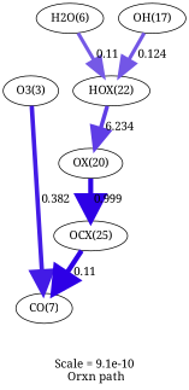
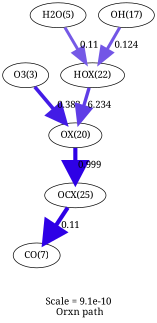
  digraph {
    fontname="Noto Serif"
    label="Scale = 9.1e-10\l Orxn path"
    node [fontname="Noto Serif"]
    edge [arrowsize=3 color="0.7, 1.5, 0.9" fontname="Noto Serif" style="setlinewidth(6)"]
    n1 [label="O3(3)"]
    n2 [label="OX(20)"]
    n3 [label="OCX(25)"]
    n4 [label="CO(7)"]
    n5 [label="HOX(22)"]
-   n6 [label="H2O(6)"]
+   n6 [label="H2O(5)"]
    n7 [label="OH(17)"]
-   n1 -> n4 [arrowsize=2.64 color="0.7, 0.882, 0.9" label=" 0.382" style="setlinewidth(5.27)"]
+   n1 -> n2 [arrowsize=2.64 color="0.7, 0.882, 0.9" label=" 0.382" style="setlinewidth(5.27)"]
    n2 -> n3 [label=" 0.999"]
    n3 -> n4 [label=" 0.11"]
    n5 -> n2 [arrowsize=2.45 color="0.7, 0.734, 0.9" label=" 6.234" style="setlinewidth(4.9)"]
    n6 -> n5 [arrowsize=2.17 color="0.7, 0.61, 0.9" label=" 0.11" style="setlinewidth(4.33)"]
    n7 -> n5 [arrowsize=2.21 color="0.7, 0.624, 0.9" label=" 0.124" style="setlinewidth(4.42)"]
  }
